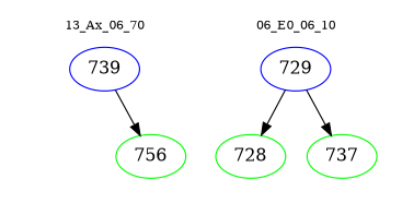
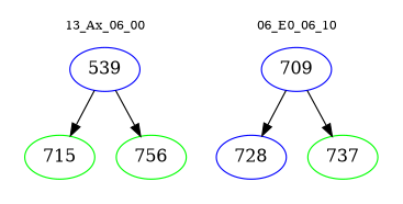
  digraph {
    node [color=green]
    edge [color=black]
-   n1 [color=blue label=739]
+   n1 [color=blue label=539]
+   n2 [label=715]
    n3 [label=756]
-   n4 [color=blue label=729]
-   n5 [label=728]
+   n4 [color=blue label=709]
+   n5 [color=blue label=728]
    n6 [label=737]
    subgraph cluster_1 {
      color=white
      fontsize=10
-     label="13_Ax_06_70"
+     label="13_Ax_06_00"
      n1
+     n2
      n3
    }
    subgraph cluster_2 {
      color=white
      fontsize=10
      label="06_E0_06_10"
      n4
      n5
      n6
    }
+   n1 -> n2
    n1 -> n3
    n4 -> n5
    n4 -> n6
  }
